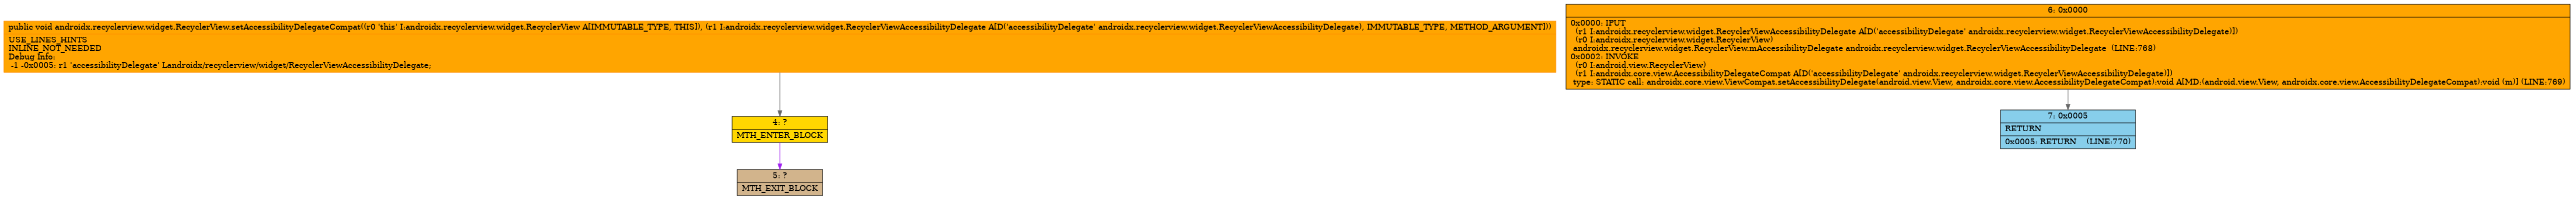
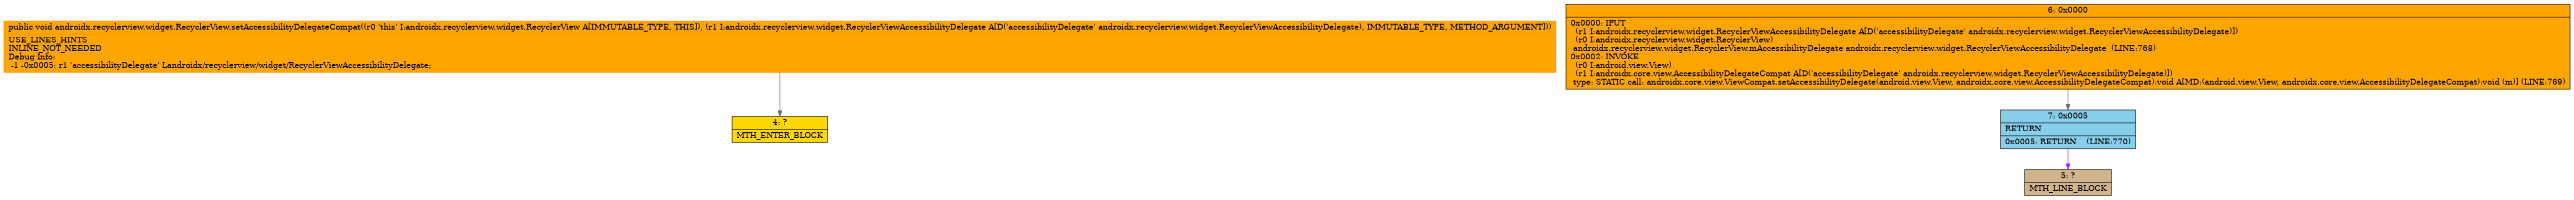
  digraph {
    fontname="DejaVu Serif"
    node [color=black fillcolor=orange fontname="DejaVu Serif" shape=record style=filled]
    edge [color=gray40 fontname="DejaVu Serif"]
    n1 [fillcolor=gold label="{4\:\ ?|MTH_ENTER_BLOCK\l}"]
-   n2 [label="{6\:\ 0x0000|0x0000: IPUT  \l  (r1 I:androidx.recyclerview.widget.RecyclerViewAccessibilityDelegate A[D('accessibilityDelegate' androidx.recyclerview.widget.RecyclerViewAccessibilityDelegate)])\l  (r0 I:androidx.recyclerview.widget.RecyclerView)\l androidx.recyclerview.widget.RecyclerView.mAccessibilityDelegate androidx.recyclerview.widget.RecyclerViewAccessibilityDelegate  (LINE:768)\l0x0002: INVOKE  \l  (r0 I:android.view.RecyclerView)\l  (r1 I:androidx.core.view.AccessibilityDelegateCompat A[D('accessibilityDelegate' androidx.recyclerview.widget.RecyclerViewAccessibilityDelegate)])\l type: STATIC call: androidx.core.view.ViewCompat.setAccessibilityDelegate(android.view.View, androidx.core.view.AccessibilityDelegateCompat):void A[MD:(android.view.View, androidx.core.view.AccessibilityDelegateCompat):void (m)] (LINE:769)\l}"]
+   n2 [label="{6\:\ 0x0000|0x0000: IPUT  \l  (r1 I:androidx.recyclerview.widget.RecyclerViewAccessibilityDelegate A[D('accessibilityDelegate' androidx.recyclerview.widget.RecyclerViewAccessibilityDelegate)])\l  (r0 I:androidx.recyclerview.widget.RecyclerView)\l androidx.recyclerview.widget.RecyclerView.mAccessibilityDelegate androidx.recyclerview.widget.RecyclerViewAccessibilityDelegate  (LINE:768)\l0x0002: INVOKE  \l  (r0 I:android.view.View)\l  (r1 I:androidx.core.view.AccessibilityDelegateCompat A[D('accessibilityDelegate' androidx.recyclerview.widget.RecyclerViewAccessibilityDelegate)])\l type: STATIC call: androidx.core.view.ViewCompat.setAccessibilityDelegate(android.view.View, androidx.core.view.AccessibilityDelegateCompat):void A[MD:(android.view.View, androidx.core.view.AccessibilityDelegateCompat):void (m)] (LINE:769)\l}"]
    n3 [fillcolor=skyblue label="{7\:\ 0x0005|RETURN\l|0x0005: RETURN    (LINE:770)\l}"]
-   n4 [fillcolor=tan label="{5\:\ ?|MTH_EXIT_BLOCK\l}"]
+   n4 [fillcolor=tan label="{5\:\ ?|MTH_LINE_BLOCK\l}"]
    n5 [color=darkorange label="{public void androidx.recyclerview.widget.RecyclerView.setAccessibilityDelegateCompat((r0 'this' I:androidx.recyclerview.widget.RecyclerView A[IMMUTABLE_TYPE, THIS]), (r1 I:androidx.recyclerview.widget.RecyclerViewAccessibilityDelegate A[D('accessibilityDelegate' androidx.recyclerview.widget.RecyclerViewAccessibilityDelegate), IMMUTABLE_TYPE, METHOD_ARGUMENT]))  | USE_LINES_HINTS\lINLINE_NOT_NEEDED\lDebug Info:\l  \-1 \-0x0005: r1 'accessibilityDelegate' Landroidx\/recyclerview\/widget\/RecyclerViewAccessibilityDelegate;\l}"]
    n2 -> n3
-   n1 -> n4 [color=purple]
+   n3 -> n4 [color=purple]
    n5 -> n1
  }
